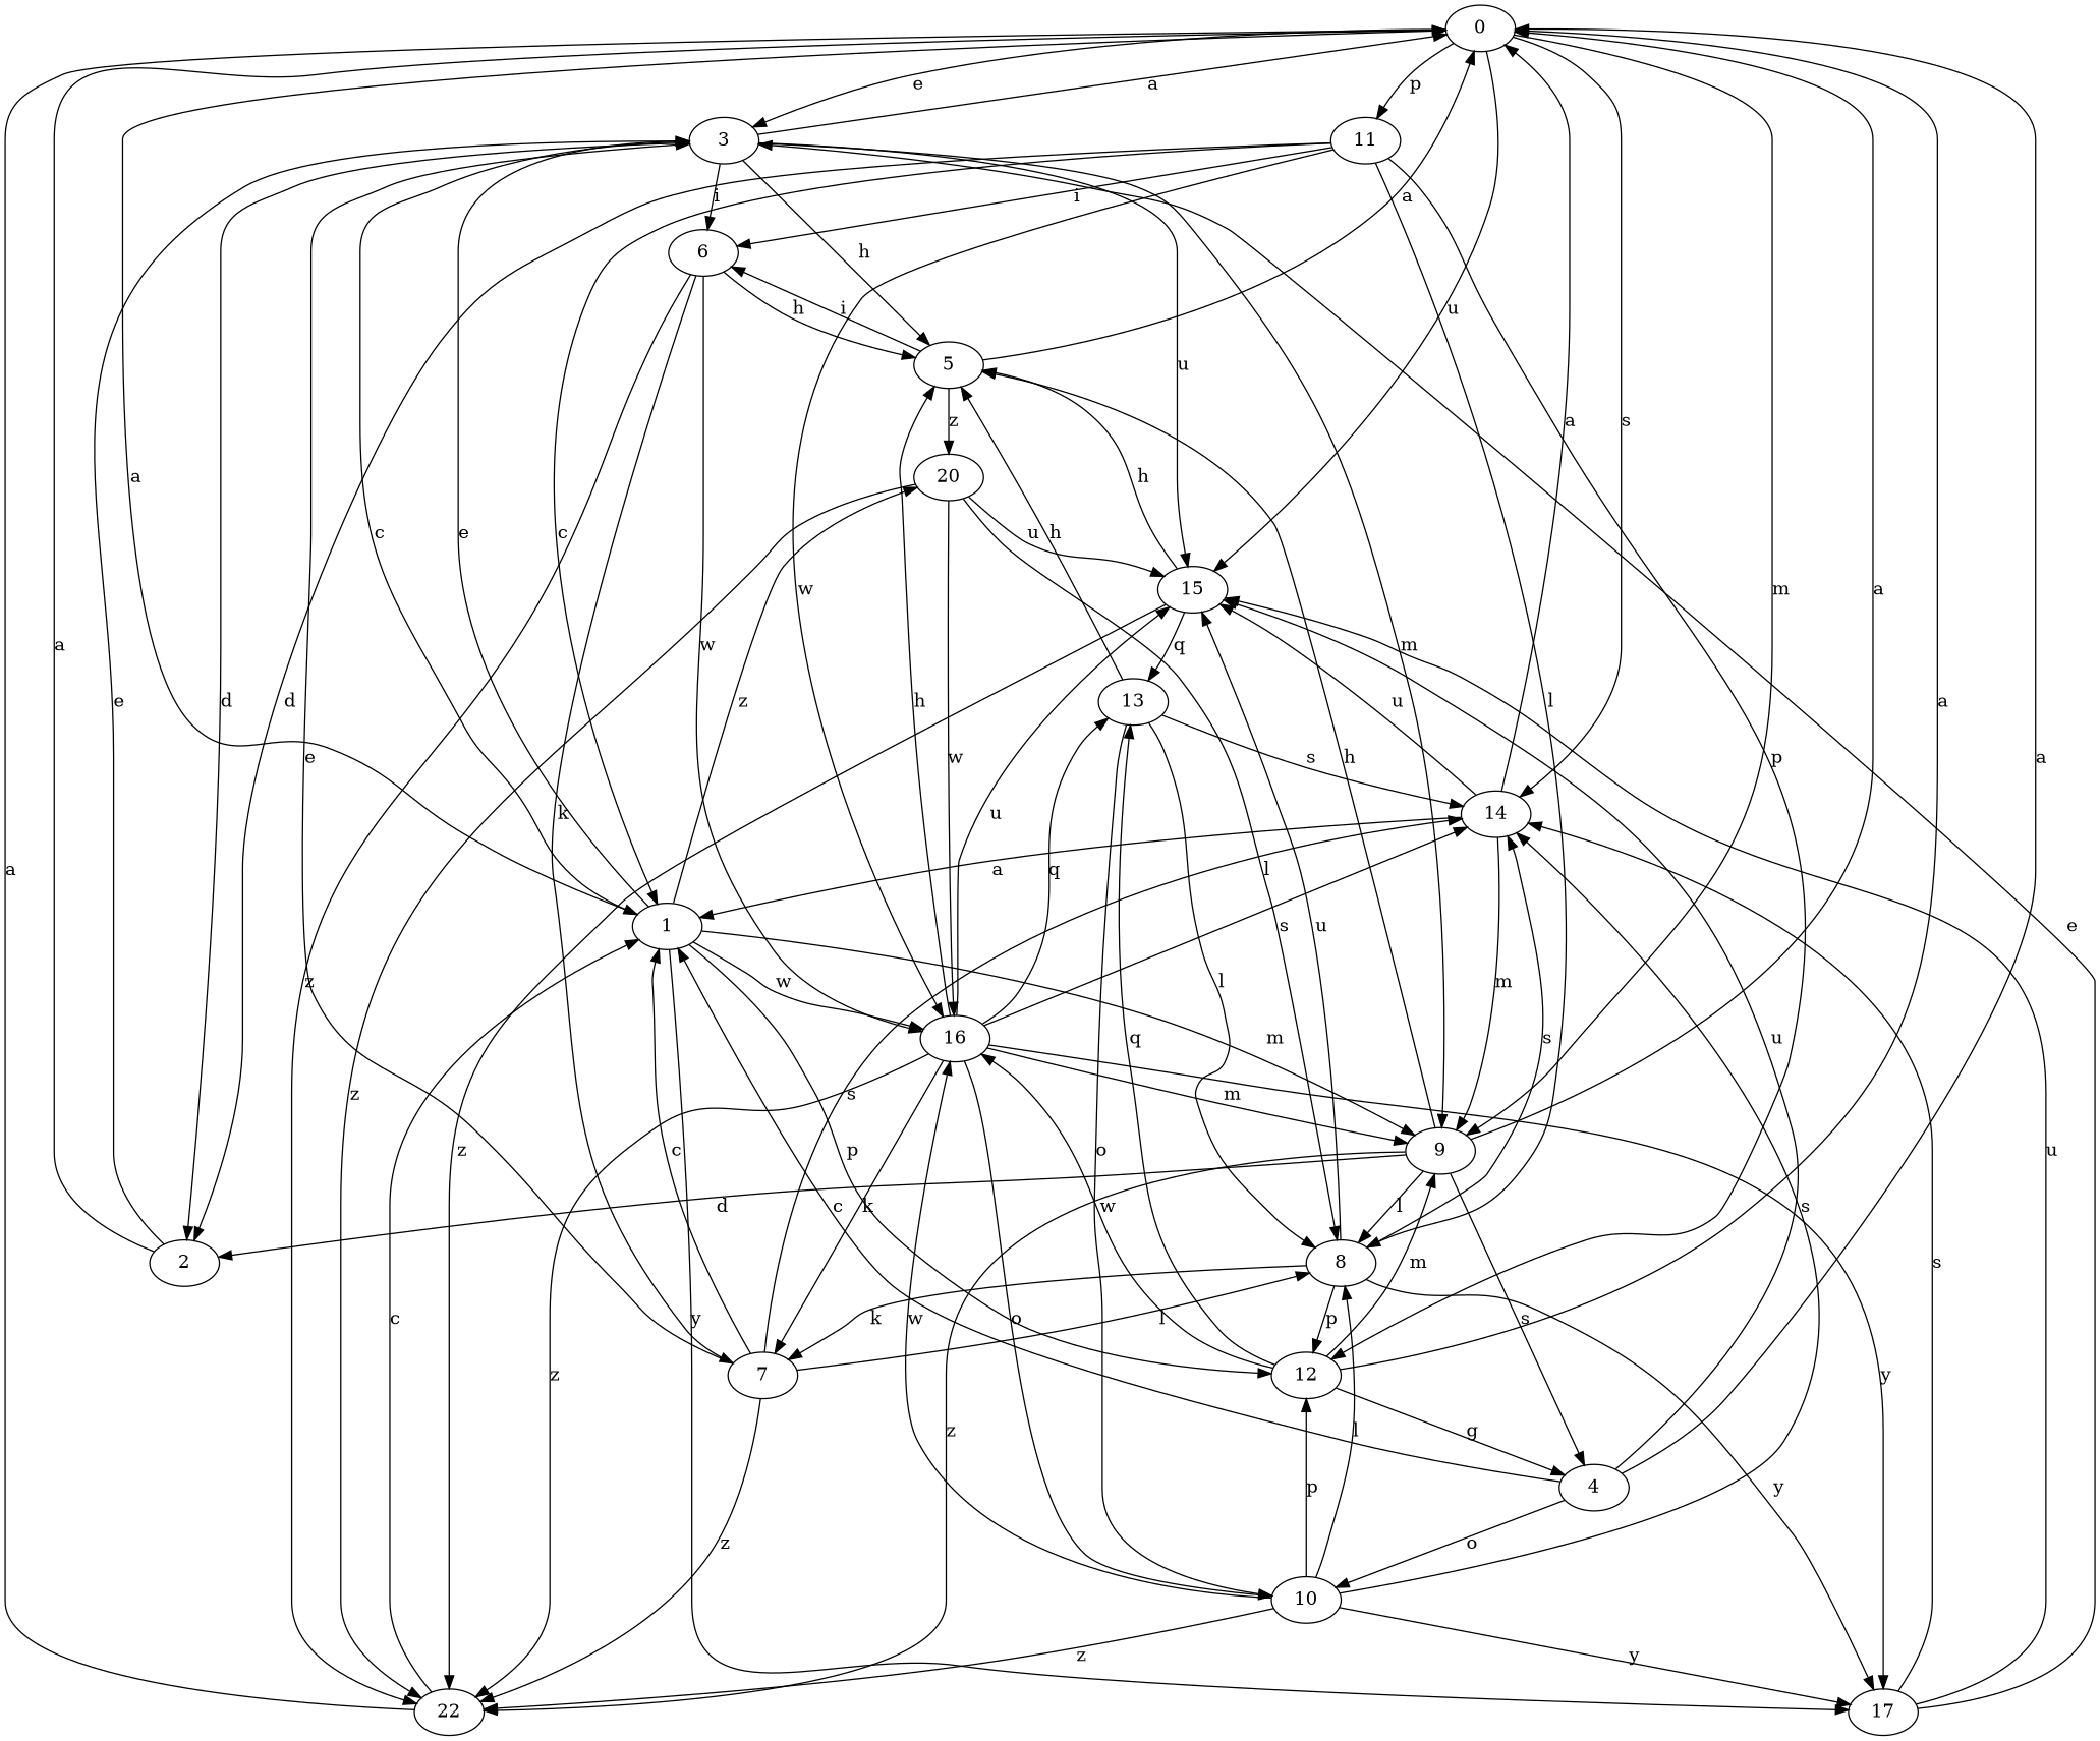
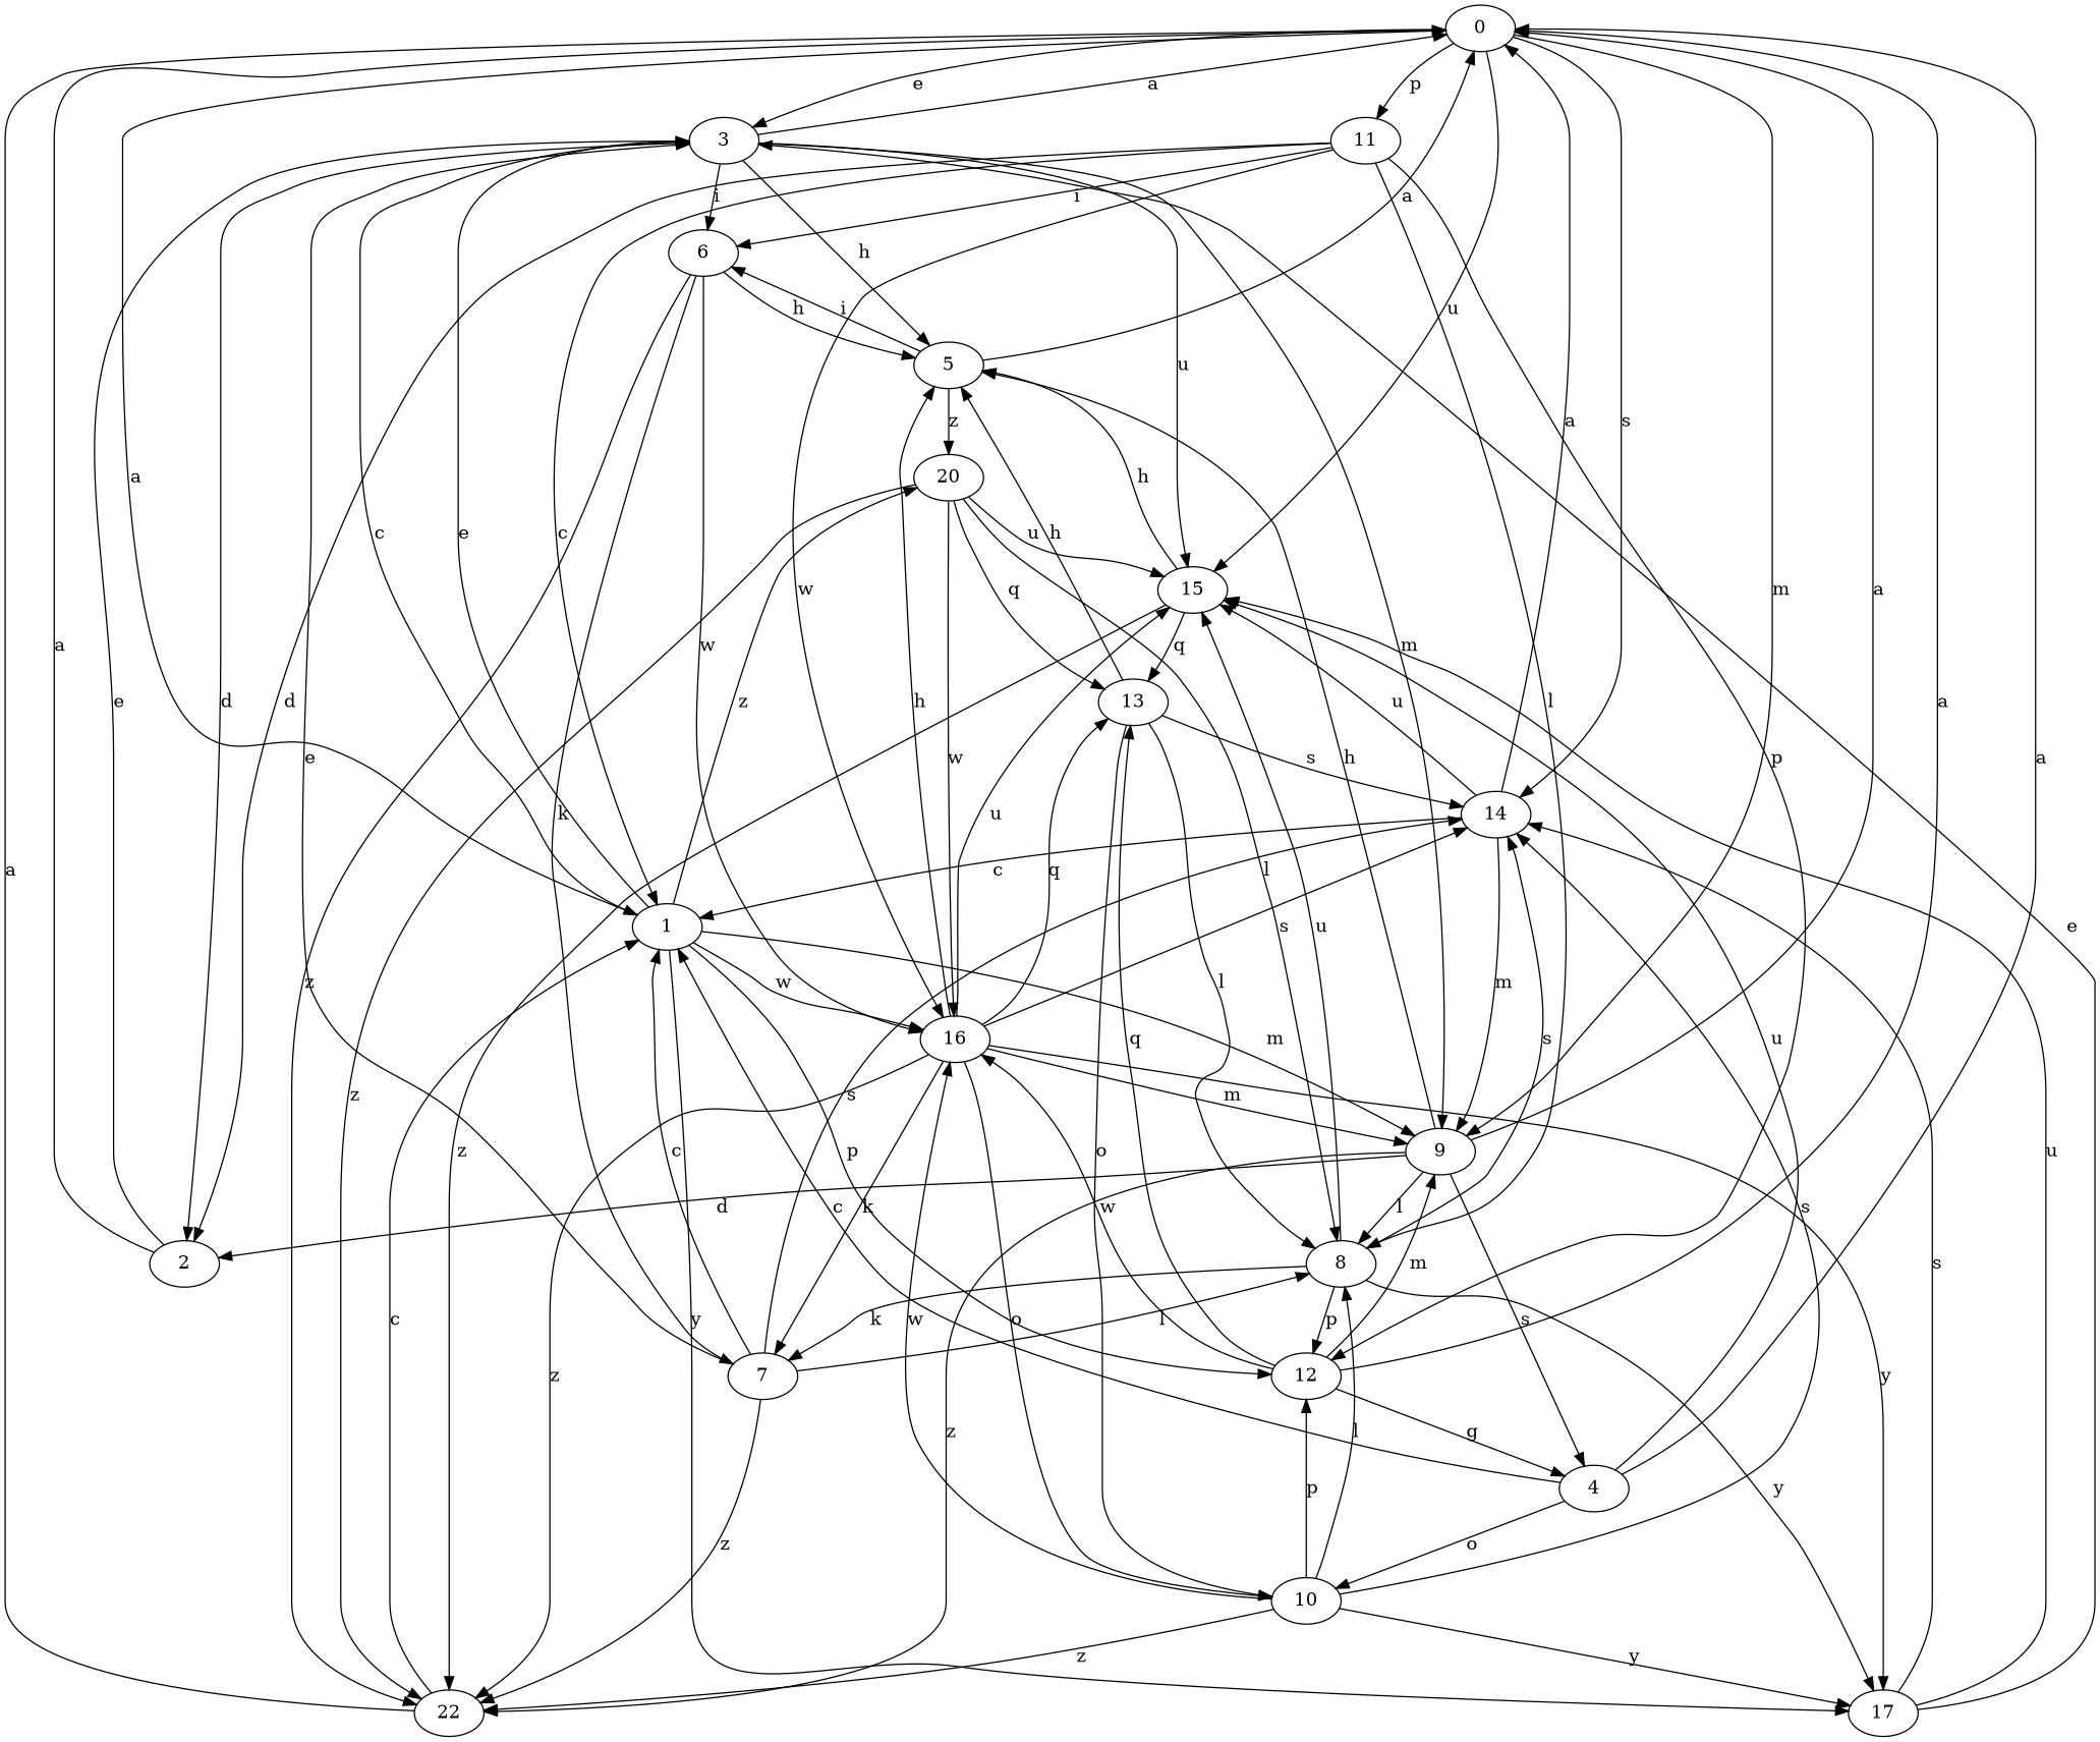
  strict digraph {
    0
    3
    9
    11
    14
    15
    1
    2
    5
    6
    4
    22
    8
    12
    16
    13
    17
    20
    10
    7
    0 -> 3 [label=e]
    0 -> 9 [label=m]
    0 -> 11 [label=p]
    0 -> 14 [label=s]
    0 -> 15 [label=u]
    3 -> 0 [label=a]
    3 -> 9 [label=m]
    3 -> 15 [label=u]
    3 -> 1 [label=c]
    3 -> 2 [label=d]
    3 -> 5 [label=h]
    3 -> 6 [label=i]
    9 -> 0 [label=a]
    9 -> 2 [label=d]
    9 -> 5 [label=h]
    9 -> 4 [label=s]
    9 -> 22 [label=z]
    9 -> 8 [label=l]
    11 -> 1 [label=c]
    11 -> 2 [label=d]
    11 -> 6 [label=i]
    11 -> 8 [label=l]
    11 -> 12 [label=p]
    11 -> 16 [label=w]
    14 -> 0 [label=a]
    14 -> 9 [label=m]
    14 -> 15 [label=u]
-   14 -> 1 [label=a]
+   14 -> 1 [label=c]
    15 -> 5 [label=h]
    15 -> 22 [label=z]
    15 -> 13 [label=q]
    1 -> 0 [label=a]
    1 -> 3 [label=e]
    1 -> 9 [label=m]
    1 -> 12 [label=p]
    1 -> 16 [label=w]
    1 -> 17 [label=y]
    1 -> 20 [label=z]
    2 -> 0 [label=a]
    2 -> 3 [label=e]
    5 -> 0 [label=a]
    5 -> 6 [label=i]
    5 -> 20 [label=z]
    6 -> 5 [label=h]
    6 -> 22 [label=z]
    6 -> 16 [label=w]
    6 -> 7 [label=k]
    4 -> 0 [label=a]
    4 -> 15 [label=u]
    4 -> 1 [label=c]
    4 -> 10 [label=o]
    22 -> 0 [label=a]
    22 -> 1 [label=c]
    8 -> 14 [label=s]
    8 -> 15 [label=u]
    8 -> 12 [label=p]
    8 -> 17 [label=y]
    8 -> 7 [label=k]
    12 -> 0 [label=a]
    12 -> 9 [label=m]
    12 -> 4 [label=g]
    12 -> 16 [label=w]
    12 -> 13 [label=q]
    16 -> 9 [label=m]
    16 -> 14 [label=s]
    16 -> 15 [label=u]
    16 -> 5 [label=h]
    16 -> 22 [label=z]
    16 -> 13 [label=q]
    16 -> 17 [label=y]
    16 -> 10 [label=o]
    16 -> 7 [label=k]
    13 -> 14 [label=s]
    13 -> 5 [label=h]
    13 -> 8 [label=l]
    13 -> 10 [label=o]
    17 -> 3 [label=e]
    17 -> 14 [label=s]
    17 -> 15 [label=u]
    20 -> 15 [label=u]
    20 -> 22 [label=z]
    20 -> 8 [label=l]
    20 -> 16 [label=w]
+   20 -> 13 [label=q]
    10 -> 14 [label=s]
    10 -> 22 [label=z]
    10 -> 8 [label=l]
    10 -> 12 [label=p]
    10 -> 16 [label=w]
    10 -> 17 [label=y]
    7 -> 3 [label=e]
    7 -> 14 [label=s]
    7 -> 1 [label=c]
    7 -> 22 [label=z]
    7 -> 8 [label=l]
  }
